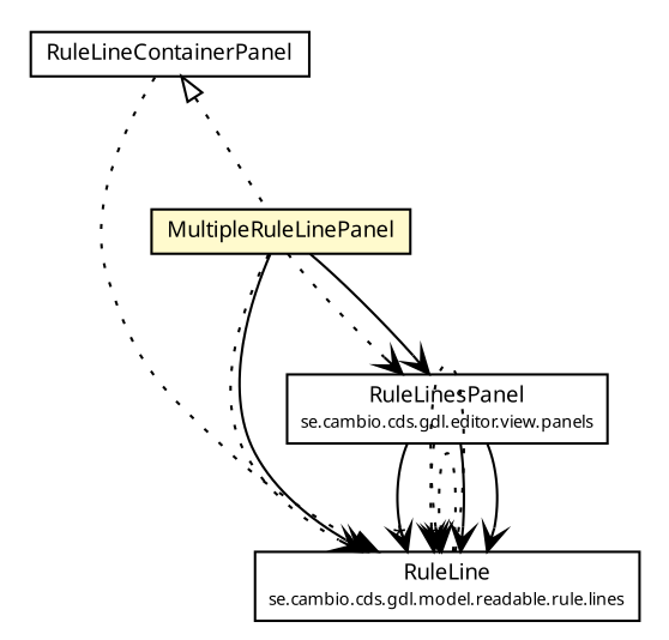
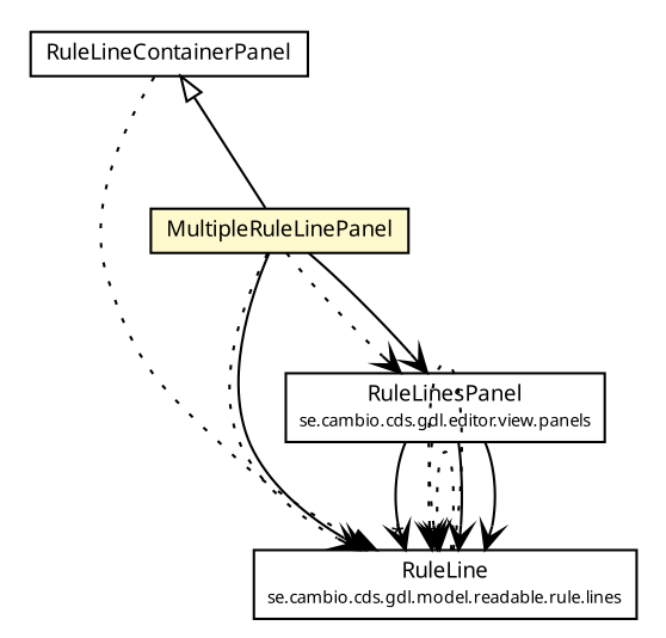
  digraph {
    nodesep=0.25
    ranksep=0.5
    node [fontcolor=black fontname="Trebuchet MS" fontsize=9.0 shape=plaintext]
    edge [arrowhead=open color=black fontcolor=black fontname="Trebuchet MS" fontsize=10.0 headport=p labelfontname="Trebuchet MS" labelfontsize=10 style=dotted tailport=p]
    n1 [label=<<table title="se.cambio.cds.gdl.model.readable.rule.lines.RuleLine" border="0" cellborder="1" cellspacing="0" cellpadding="2" port="p" href="../../../../model/readable/rule/lines/RuleLine.html"> 		<tr><td><table border="0" cellspacing="0" cellpadding="1"> <tr><td align="center" balign="center"><font face="Trebuchet MS"> RuleLine </font></td></tr> <tr><td align="center" balign="center"><font face="Trebuchet MS" point-size="7.0"> se.cambio.cds.gdl.model.readable.rule.lines </font></td></tr> 		</table></td></tr> 		</table>>]
    n2 [label=<<table title="se.cambio.cds.gdl.editor.view.panels.RuleLinesPanel" border="0" cellborder="1" cellspacing="0" cellpadding="2" port="p" href="../RuleLinesPanel.html"> 		<tr><td><table border="0" cellspacing="0" cellpadding="1"> <tr><td align="center" balign="center"><font face="Trebuchet MS"> RuleLinesPanel </font></td></tr> <tr><td align="center" balign="center"><font face="Trebuchet MS" point-size="7.0"> se.cambio.cds.gdl.editor.view.panels </font></td></tr> 		</table></td></tr> 		</table>>]
    n3 [label=<<table title="se.cambio.cds.gdl.editor.view.panels.rulelinecontainers.RuleLineContainerPanel" border="0" cellborder="1" cellspacing="0" cellpadding="2" port="p" href="./RuleLineContainerPanel.html"> 		<tr><td><table border="0" cellspacing="0" cellpadding="1"> <tr><td align="center" balign="center"><font face="Trebuchet MS"> RuleLineContainerPanel </font></td></tr> 		</table></td></tr> 		</table>>]
    n4 [label=<<table title="se.cambio.cds.gdl.editor.view.panels.rulelinecontainers.MultipleRuleLinePanel" border="0" cellborder="1" cellspacing="0" cellpadding="2" port="p" bgcolor="lemonChiffon" href="./MultipleRuleLinePanel.html"> 		<tr><td><table border="0" cellspacing="0" cellpadding="1"> <tr><td align="center" balign="center"><font face="Trebuchet MS"> MultipleRuleLinePanel </font></td></tr> 		</table></td></tr> 		</table>>]
    n1 -> n1
    n1 -> n1 [headlabel="*"]
    n2 -> n1 [headlabel="*" style=solid]
    n2 -> n1 [headlabel="*"]
    n2 -> n1 [style=solid]
    n2 -> n1 [style=solid]
    n3 -> n1 [arrowhead=normal]
-   n3 -> n4 [arrowtail=empty dir=back fontsize=10 arrowhead="" color="" fontcolor=""]
+   n3 -> n4 [arrowtail=empty dir=back fontsize=10 style=solid arrowhead="" color="" fontcolor=""]
    n4 -> n1
    n4 -> n1 [style=solid]
    n4 -> n2
    n4 -> n2 [style=solid]
  }
